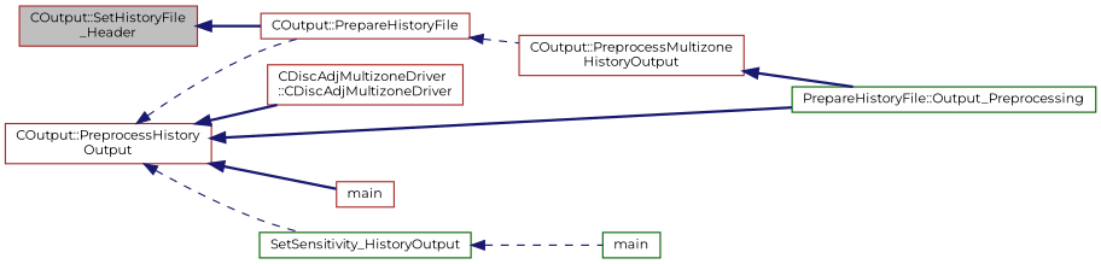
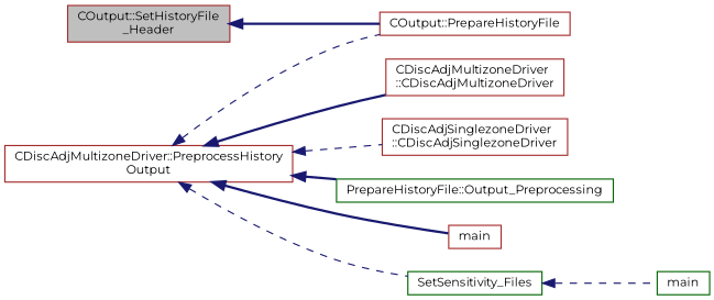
  digraph {
    fontname=Montserrat
    rankdir=LR
    node [color=brown fillcolor=white fontname=Montserrat fontsize=10 shape=record style=filled]
    edge [color=midnightblue dir=back fontname=Montserrat fontsize=10 labelfontname=Helvetica labelfontsize=10 style=bold]
    n1 [fillcolor=grey75 fontcolor=black height=0.2 label="COutput::SetHistoryFile\l_Header" width=0.4]
    n2 [height=0.2 label="COutput::PrepareHistoryFile" width=0.4]
-   n3 [height=0.2 label="COutput::PreprocessMultizone\lHistoryOutput" width=0.4]
-   n4 [height=0.2 label="COutput::PreprocessHistory\lOutput" width=0.4]
+   n4 [height=0.2 label="CDiscAdjMultizoneDriver::PreprocessHistory\lOutput" width=0.4]
    n5 [height=0.2 label="CDiscAdjMultizoneDriver\l::CDiscAdjMultizoneDriver" width=0.4]
+   n6 [height=0.2 label="CDiscAdjSinglezoneDriver\l::CDiscAdjSinglezoneDriver" width=0.4]
    n7 [color=darkgreen height=0.2 label="PrepareHistoryFile::Output_Preprocessing" width=0.4]
    n8 [height=0.2 label=main width=0.4]
-   n9 [color=darkgreen height=0.2 label=SetSensitivity_HistoryOutput width=0.4]
+   n9 [color=darkgreen height=0.2 label=SetSensitivity_Files width=0.4]
    n10 [color=darkgreen height=0.2 label=main width=0.4]
    n1 -> n2
-   n2 -> n3 [style=dashed]
-   n3 -> n7
    n4 -> n2 [style=dashed]
    n4 -> n5
+   n4 -> n6 [style=dashed]
    n4 -> n7
    n4 -> n8
    n4 -> n9 [style=dashed]
    n9 -> n10 [style=dashed]
  }
